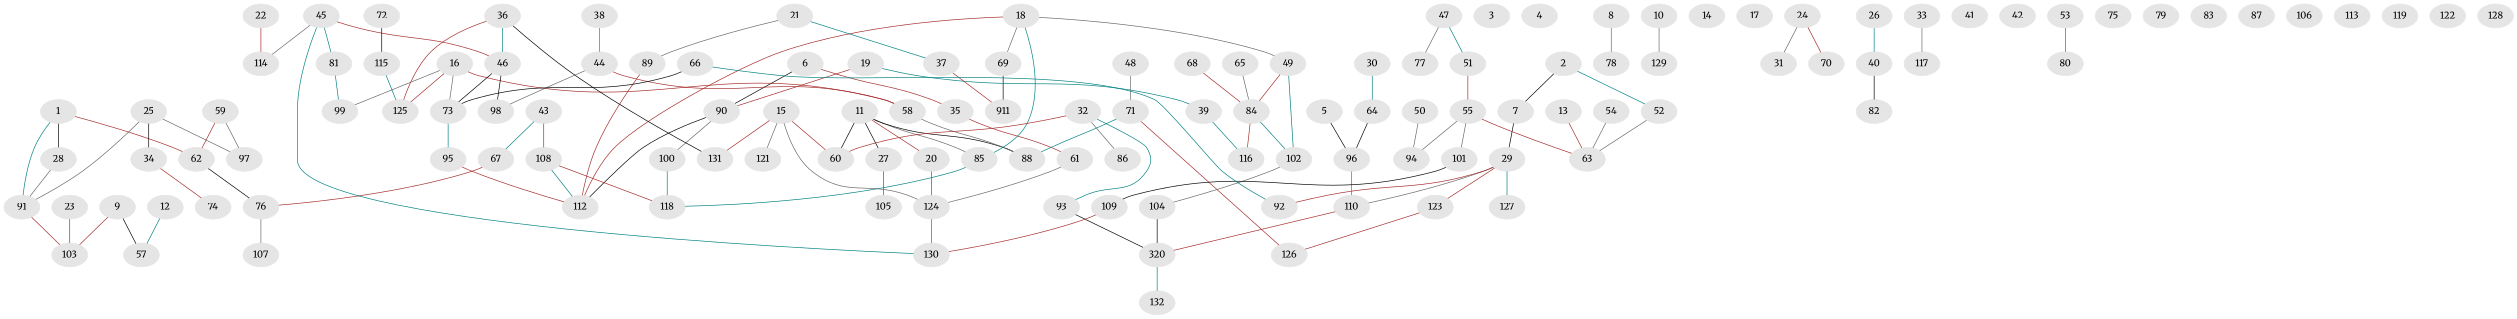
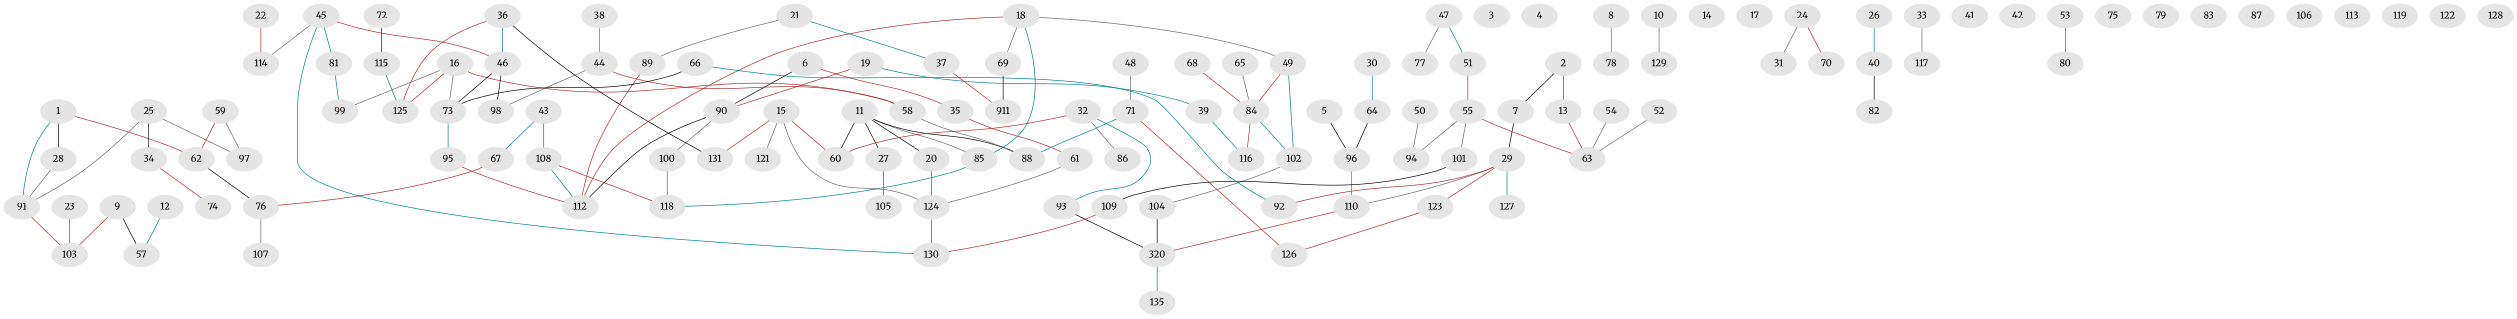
  graph {
    fontname=Merriweather
    node [color=gray90 fontname=Merriweather style=filled]
    edge [color=brown fontname=Merriweather]
    1
    28
    62
    91
    76
    103
    2
    7
    52
    29
    63
    3
    4
    5
    96
    110
    6
    35
    90
    61
    112
    100
    92
    123
    127
    8
    78
    9
    57
    10
    129
    11
    20
    27
    60
    85
    88
    124
    105
    118
    12
    13
    14
    15
    121
    131
    130
    16
    58
    73
    99
    125
    95
    17
    18
    49
    69
    102
    84
    n60 [label=911]
    19
    39
    116
    21
    37
    89
    22
    114
    23
    24
    31
    70
    25
    34
    97
    74
    26
    40
    82
    n80 [label=320]
    126
    30
    64
    32
    86
    93
    33
    117
    36
    46
    98
    38
    44
    41
    42
    43
    67
    108
    104
    45
    81
    47
    51
    77
    55
    48
    71
    50
    94
    101
    53
    80
    54
    109
    59
    107
    65
    66
    68
    72
    115
    75
    79
    83
    87
-   132
+   132 [label=135]
    106
    113
    119
    122
    128
    1 -- 28 [color=black]
    1 -- 62
    1 -- 91 [color=teal]
    28 -- 91 [color=gray40]
    62 -- 76 [color=black]
    91 -- 103
    76 -- 107 [color=gray40]
    2 -- 7 [color=black]
-   2 -- 52 [color=teal]
+   2 -- 13 [color=teal]
    7 -- 29 [color=black]
    52 -- 63 [color=gray40]
    29 -- 110 [color=gray40]
    29 -- 92
    29 -- 123
    29 -- 127 [color=teal]
    5 -- 96 [color=black]
    96 -- 110 [color=gray40]
    110 -- n80
    6 -- 35
    6 -- 90 [color=black]
    35 -- 61
    90 -- 112 [color=black]
    90 -- 100 [color=gray40]
    61 -- 124 [color=gray40]
    100 -- 118 [color=teal]
    123 -- 126
    8 -- 78 [color=gray40]
    9 -- 103
    9 -- 57 [color=black]
    10 -- 129 [color=gray40]
-   11 -- 20
+   11 -- 20 [color=black]
    11 -- 27 [color=black]
    11 -- 60 [color=black]
    11 -- 85 [color=gray40]
    11 -- 88 [color=black]
    20 -- 124
    27 -- 105
    85 -- 118 [color=teal]
    124 -- 130 [color=teal]
    12 -- 57 [color=teal]
    13 -- 63
    15 -- 60
    15 -- 124 [color=gray40]
    15 -- 121 [color=gray40]
    15 -- 131
    16 -- 58
    16 -- 73 [color=gray40]
    16 -- 99 [color=gray40]
    16 -- 125
    58 -- 88 [color=gray40]
    73 -- 95 [color=teal]
    95 -- 112
    18 -- 112
    18 -- 85 [color=teal]
    18 -- 49 [color=gray40]
    18 -- 69 [color=gray40]
    49 -- 102 [color=teal]
    49 -- 84
    69 -- n60 [color=black]
    102 -- 104 [color=gray40]
    84 -- 102 [color=teal]
    84 -- 116
    19 -- 90
    19 -- 39 [color=teal]
    39 -- 116 [color=teal]
    21 -- 37 [color=teal]
    21 -- 89 [color=gray40]
    37 -- n60
    89 -- 112
    22 -- 114
    23 -- 103
    24 -- 31 [color=gray40]
    24 -- 70
    25 -- 91 [color=gray40]
    25 -- 34 [color=black]
    25 -- 97 [color=gray40]
    34 -- 74
    26 -- 40 [color=teal]
    40 -- 82 [color=black]
    n80 -- 132 [color=teal]
    30 -- 64 [color=teal]
    64 -- 96 [color=black]
    32 -- 60
    32 -- 86 [color=gray40]
    32 -- 93 [color=teal]
    93 -- n80 [color=black]
    33 -- 117 [color=gray40]
    36 -- 131 [color=black]
    36 -- 125
    36 -- 46 [color=teal]
    46 -- 73 [color=black]
    46 -- 98 [color=black]
    38 -- 44 [color=gray40]
    44 -- 58
    44 -- 98 [color=gray40]
    43 -- 67 [color=teal]
    43 -- 108
    67 -- 76
    108 -- 112 [color=teal]
    108 -- 118
    104 -- n80 [color=black]
    45 -- 130 [color=teal]
    45 -- 114 [color=gray40]
    45 -- 46
    45 -- 81 [color=teal]
    81 -- 99 [color=teal]
    47 -- 51 [color=teal]
    47 -- 77 [color=gray40]
    51 -- 55
    55 -- 63
    55 -- 94 [color=gray40]
    55 -- 101 [color=gray40]
    48 -- 71 [color=gray40]
    71 -- 88 [color=teal]
    71 -- 126
    50 -- 94 [color=gray40]
    101 -- 109 [color=black]
    53 -- 80 [color=teal]
    54 -- 63 [color=gray40]
    109 -- 130
    59 -- 62
    59 -- 97 [color=gray40]
    65 -- 84 [color=gray40]
    66 -- 92 [color=teal]
    66 -- 73 [color=black]
    68 -- 84
    72 -- 115 [color=black]
    115 -- 125 [color=teal]
  }
